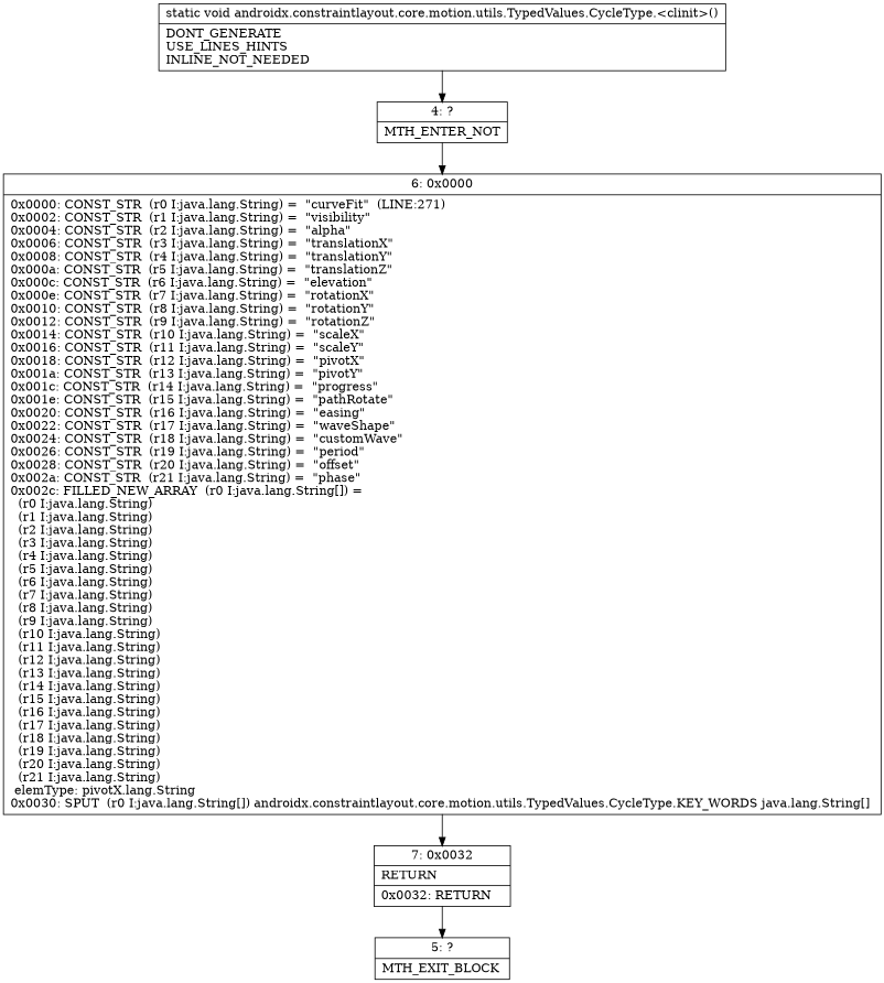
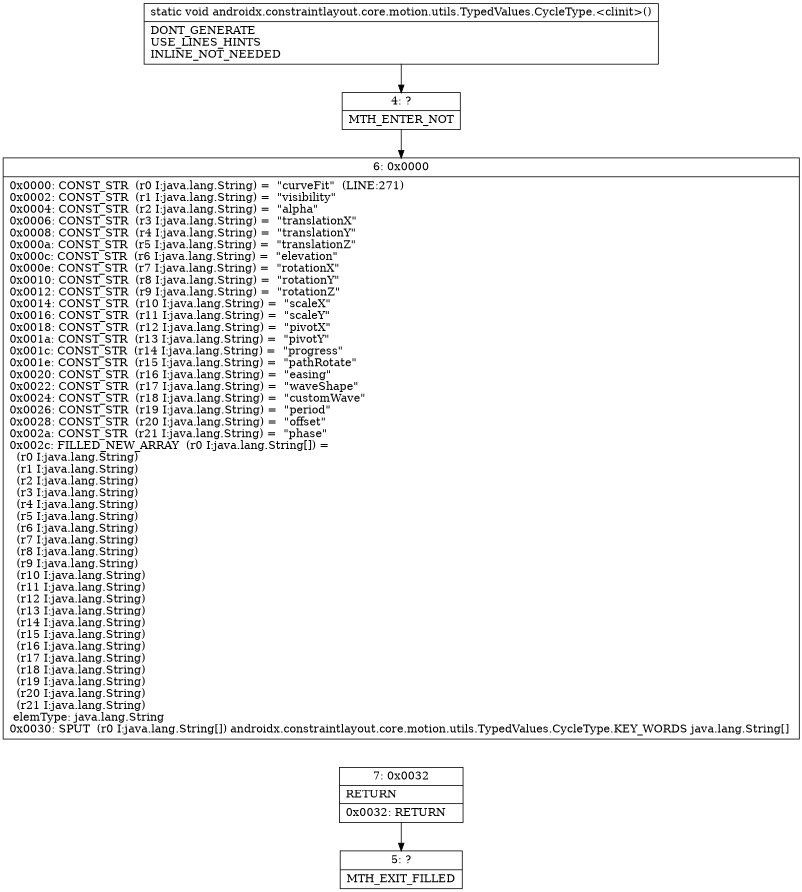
  digraph {
    node [shape=record]
    n1 [label="{4\:\ ?|MTH_ENTER_NOT\l}"]
-   n2 [label="{6\:\ 0x0000|0x0000: CONST_STR  (r0 I:java.lang.String) =  \"curveFit\"  (LINE:271)\l0x0002: CONST_STR  (r1 I:java.lang.String) =  \"visibility\" \l0x0004: CONST_STR  (r2 I:java.lang.String) =  \"alpha\" \l0x0006: CONST_STR  (r3 I:java.lang.String) =  \"translationX\" \l0x0008: CONST_STR  (r4 I:java.lang.String) =  \"translationY\" \l0x000a: CONST_STR  (r5 I:java.lang.String) =  \"translationZ\" \l0x000c: CONST_STR  (r6 I:java.lang.String) =  \"elevation\" \l0x000e: CONST_STR  (r7 I:java.lang.String) =  \"rotationX\" \l0x0010: CONST_STR  (r8 I:java.lang.String) =  \"rotationY\" \l0x0012: CONST_STR  (r9 I:java.lang.String) =  \"rotationZ\" \l0x0014: CONST_STR  (r10 I:java.lang.String) =  \"scaleX\" \l0x0016: CONST_STR  (r11 I:java.lang.String) =  \"scaleY\" \l0x0018: CONST_STR  (r12 I:java.lang.String) =  \"pivotX\" \l0x001a: CONST_STR  (r13 I:java.lang.String) =  \"pivotY\" \l0x001c: CONST_STR  (r14 I:java.lang.String) =  \"progress\" \l0x001e: CONST_STR  (r15 I:java.lang.String) =  \"pathRotate\" \l0x0020: CONST_STR  (r16 I:java.lang.String) =  \"easing\" \l0x0022: CONST_STR  (r17 I:java.lang.String) =  \"waveShape\" \l0x0024: CONST_STR  (r18 I:java.lang.String) =  \"customWave\" \l0x0026: CONST_STR  (r19 I:java.lang.String) =  \"period\" \l0x0028: CONST_STR  (r20 I:java.lang.String) =  \"offset\" \l0x002a: CONST_STR  (r21 I:java.lang.String) =  \"phase\" \l0x002c: FILLED_NEW_ARRAY  (r0 I:java.lang.String[]) = \l  (r0 I:java.lang.String)\l  (r1 I:java.lang.String)\l  (r2 I:java.lang.String)\l  (r3 I:java.lang.String)\l  (r4 I:java.lang.String)\l  (r5 I:java.lang.String)\l  (r6 I:java.lang.String)\l  (r7 I:java.lang.String)\l  (r8 I:java.lang.String)\l  (r9 I:java.lang.String)\l  (r10 I:java.lang.String)\l  (r11 I:java.lang.String)\l  (r12 I:java.lang.String)\l  (r13 I:java.lang.String)\l  (r14 I:java.lang.String)\l  (r15 I:java.lang.String)\l  (r16 I:java.lang.String)\l  (r17 I:java.lang.String)\l  (r18 I:java.lang.String)\l  (r19 I:java.lang.String)\l  (r20 I:java.lang.String)\l  (r21 I:java.lang.String)\l elemType: pivotX.lang.String \l0x0030: SPUT  (r0 I:java.lang.String[]) androidx.constraintlayout.core.motion.utils.TypedValues.CycleType.KEY_WORDS java.lang.String[] \l}"]
+   n2 [label="{6\:\ 0x0000|0x0000: CONST_STR  (r0 I:java.lang.String) =  \"curveFit\"  (LINE:271)\l0x0002: CONST_STR  (r1 I:java.lang.String) =  \"visibility\" \l0x0004: CONST_STR  (r2 I:java.lang.String) =  \"alpha\" \l0x0006: CONST_STR  (r3 I:java.lang.String) =  \"translationX\" \l0x0008: CONST_STR  (r4 I:java.lang.String) =  \"translationY\" \l0x000a: CONST_STR  (r5 I:java.lang.String) =  \"translationZ\" \l0x000c: CONST_STR  (r6 I:java.lang.String) =  \"elevation\" \l0x000e: CONST_STR  (r7 I:java.lang.String) =  \"rotationX\" \l0x0010: CONST_STR  (r8 I:java.lang.String) =  \"rotationY\" \l0x0012: CONST_STR  (r9 I:java.lang.String) =  \"rotationZ\" \l0x0014: CONST_STR  (r10 I:java.lang.String) =  \"scaleX\" \l0x0016: CONST_STR  (r11 I:java.lang.String) =  \"scaleY\" \l0x0018: CONST_STR  (r12 I:java.lang.String) =  \"pivotX\" \l0x001a: CONST_STR  (r13 I:java.lang.String) =  \"pivotY\" \l0x001c: CONST_STR  (r14 I:java.lang.String) =  \"progress\" \l0x001e: CONST_STR  (r15 I:java.lang.String) =  \"pathRotate\" \l0x0020: CONST_STR  (r16 I:java.lang.String) =  \"easing\" \l0x0022: CONST_STR  (r17 I:java.lang.String) =  \"waveShape\" \l0x0024: CONST_STR  (r18 I:java.lang.String) =  \"customWave\" \l0x0026: CONST_STR  (r19 I:java.lang.String) =  \"period\" \l0x0028: CONST_STR  (r20 I:java.lang.String) =  \"offset\" \l0x002a: CONST_STR  (r21 I:java.lang.String) =  \"phase\" \l0x002c: FILLED_NEW_ARRAY  (r0 I:java.lang.String[]) = \l  (r0 I:java.lang.String)\l  (r1 I:java.lang.String)\l  (r2 I:java.lang.String)\l  (r3 I:java.lang.String)\l  (r4 I:java.lang.String)\l  (r5 I:java.lang.String)\l  (r6 I:java.lang.String)\l  (r7 I:java.lang.String)\l  (r8 I:java.lang.String)\l  (r9 I:java.lang.String)\l  (r10 I:java.lang.String)\l  (r11 I:java.lang.String)\l  (r12 I:java.lang.String)\l  (r13 I:java.lang.String)\l  (r14 I:java.lang.String)\l  (r15 I:java.lang.String)\l  (r16 I:java.lang.String)\l  (r17 I:java.lang.String)\l  (r18 I:java.lang.String)\l  (r19 I:java.lang.String)\l  (r20 I:java.lang.String)\l  (r21 I:java.lang.String)\l elemType: java.lang.String \l0x0030: SPUT  (r0 I:java.lang.String[]) androidx.constraintlayout.core.motion.utils.TypedValues.CycleType.KEY_WORDS java.lang.String[] \l}"]
    n3 [label="{7\:\ 0x0032|RETURN\l|0x0032: RETURN   \l}"]
-   n4 [label="{5\:\ ?|MTH_EXIT_BLOCK\l}"]
+   n4 [label="{5\:\ ?|MTH_EXIT_FILLED\l}"]
    n5 [label="{static void androidx.constraintlayout.core.motion.utils.TypedValues.CycleType.\<clinit\>()  | DONT_GENERATE\lUSE_LINES_HINTS\lINLINE_NOT_NEEDED\l}"]
    n1 -> n2
-   n2 -> n3
    n3 -> n4
    n5 -> n1
  }
